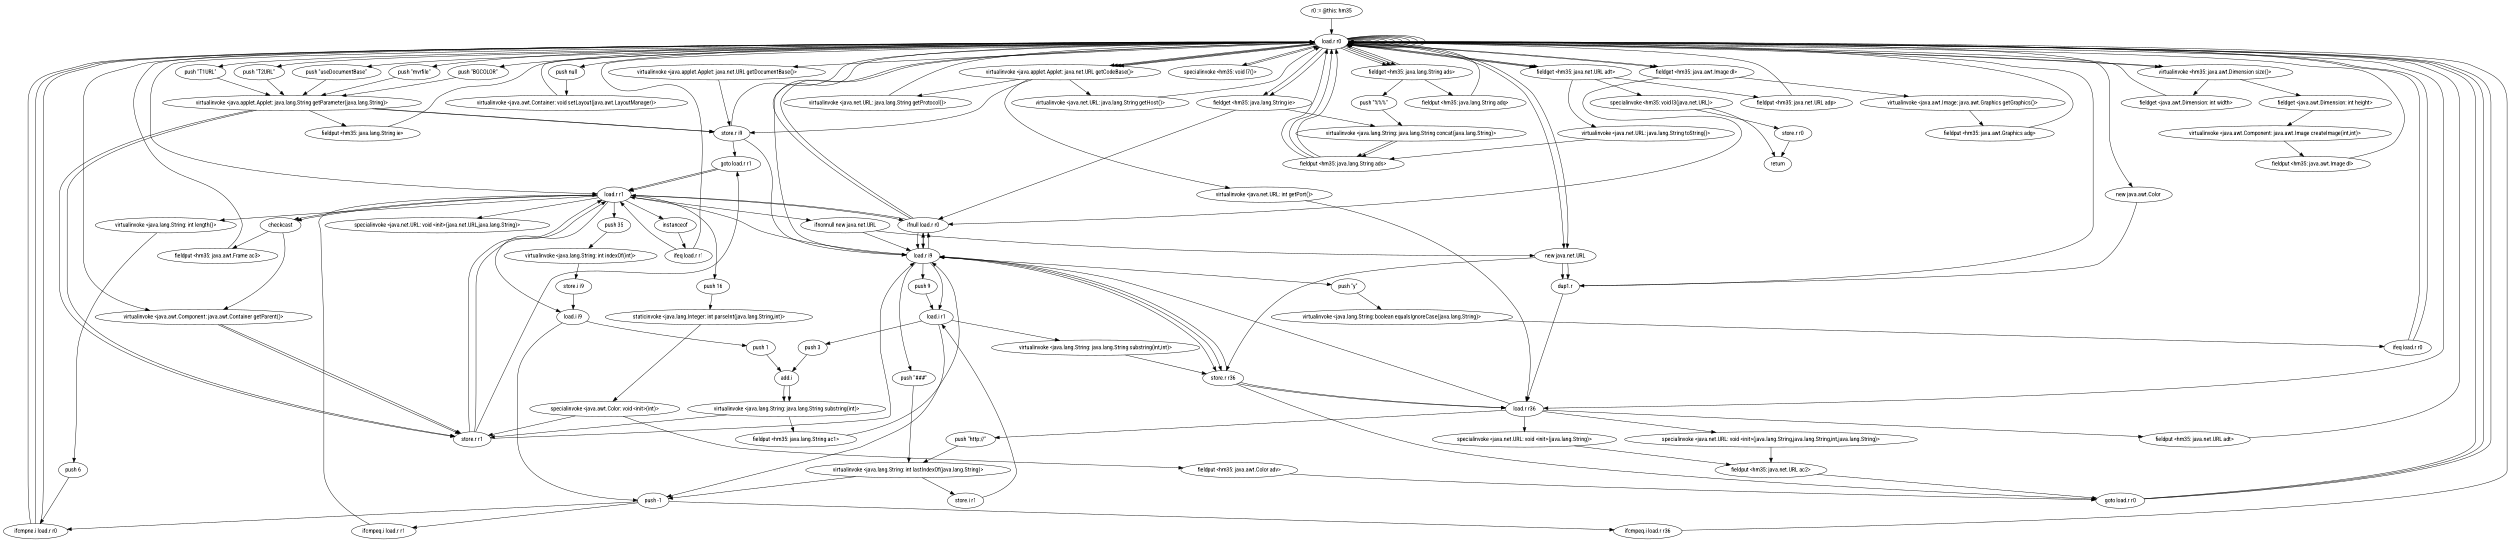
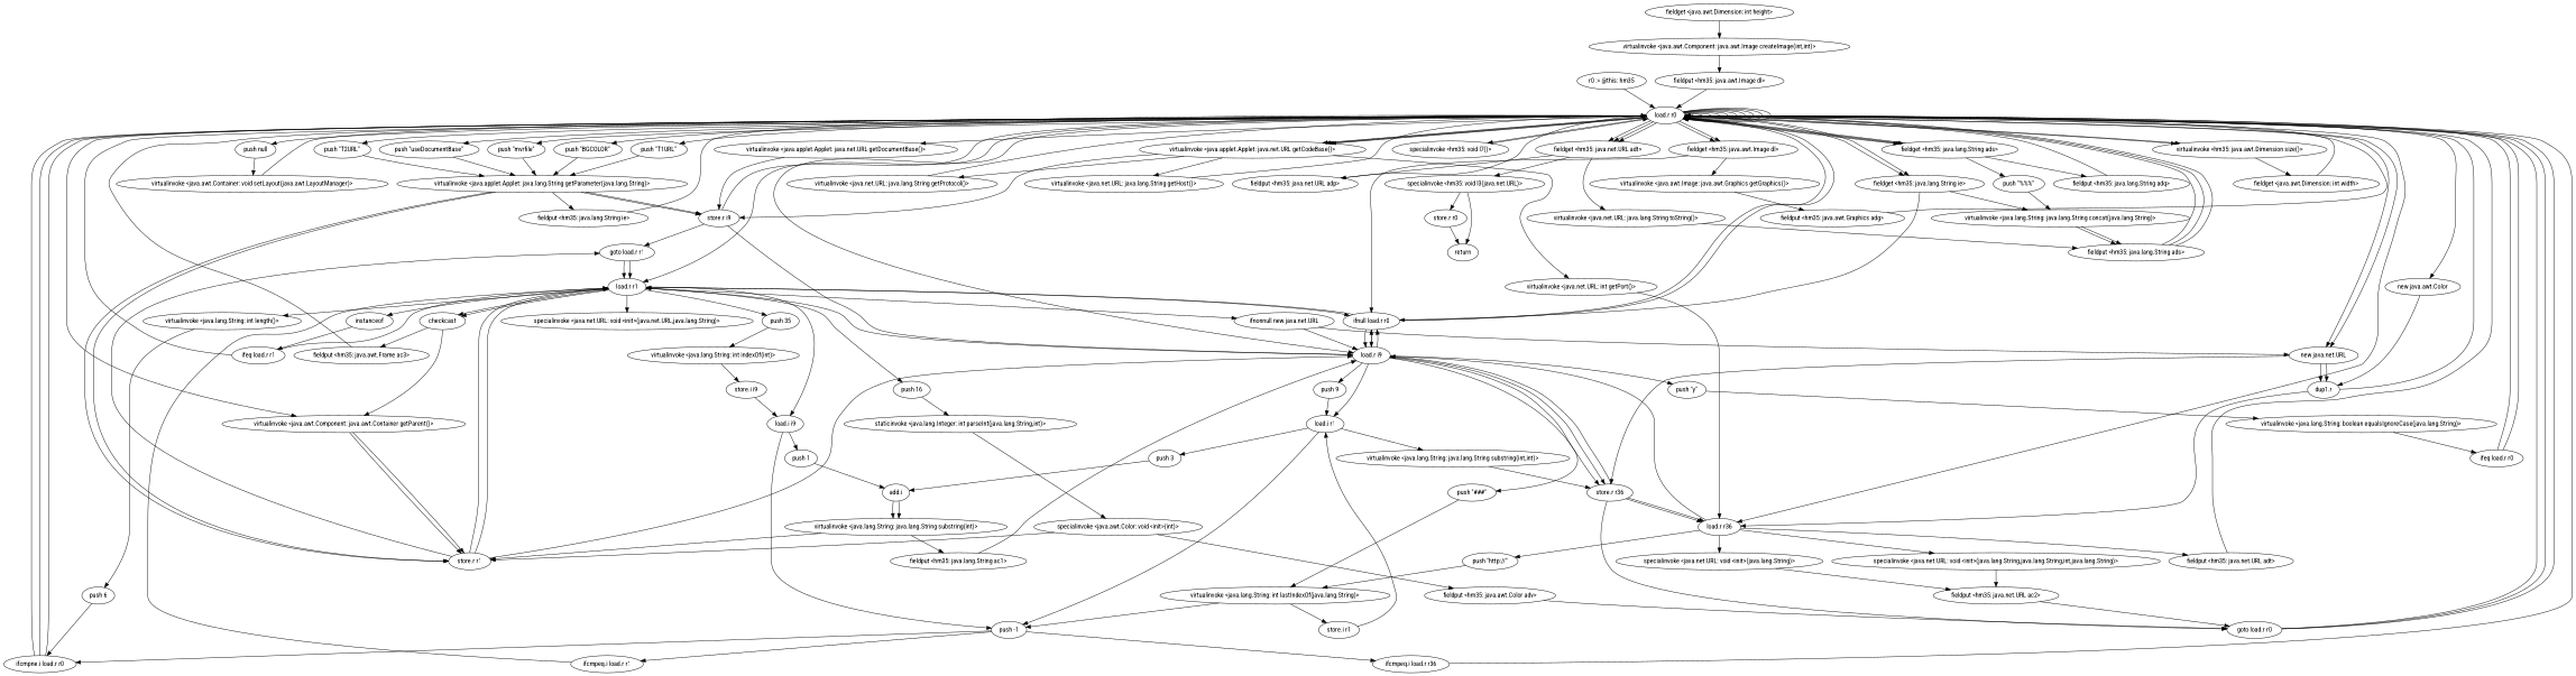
  digraph {
    fontname="Roboto Condensed"
    node [fontname="Roboto Condensed"]
    edge [fontname="Roboto Condensed"]
    "r0 := @this: hm35"
    "load.r r0"
    "push null"
    "push \"BGCOLOR\""
    "load.r r1"
    "new java.awt.Color"
    "push \"T1URL\""
    "load.r i9"
    "load.r r36"
    "new java.net.URL"
    "virtualinvoke <java.applet.Applet: java.net.URL getCodeBase()>"
    "push \"T2URL\""
    "push \"useDocumentBase\""
    "push \"mvrfile\""
    "virtualinvoke <java.applet.Applet: java.net.URL getDocumentBase()>"
    "fieldget <hm35: java.net.URL adt>"
    "fieldget <hm35: java.lang.String ie>"
    "fieldget <hm35: java.lang.String ads>"
    "virtualinvoke <java.awt.Component: java.awt.Container getParent()>"
    "virtualinvoke <hm35: java.awt.Dimension size()>"
    "fieldget <hm35: java.awt.Image dl>"
    "specialinvoke <hm35: void l7()>"
    "virtualinvoke <java.awt.Container: void setLayout(java.awt.LayoutManager)>"
    "virtualinvoke <java.applet.Applet: java.lang.String getParameter(java.lang.String)>"
    "ifnull load.r r0"
    "push 35"
    "load.i i9"
    "virtualinvoke <java.lang.String: int length()>"
    "push 16"
    "ifnonnull new java.net.URL"
    instanceof
    checkcast
    "specialinvoke <java.net.URL: void <init>(java.net.URL,java.lang.String)>"
    "dup1.r"
    "store.r r36"
    "push \"###\""
    "load.i r1"
    n38 [label="push 9"]
    "push \"y\""
    "push \"http://\""
    "specialinvoke <java.net.URL: void <init>(java.lang.String,java.lang.String,int,java.lang.String)>"
    "fieldput <hm35: java.net.URL adt>"
    "specialinvoke <java.net.URL: void <init>(java.lang.String)>"
    "store.r i9"
    "virtualinvoke <java.net.URL: java.lang.String getProtocol()>"
    "virtualinvoke <java.net.URL: java.lang.String getHost()>"
    "virtualinvoke <java.net.URL: int getPort()>"
    "virtualinvoke <java.net.URL: java.lang.String toString()>"
    "fieldput <hm35: java.net.URL adp>"
    "specialinvoke <hm35: void l3(java.net.URL)>"
    "virtualinvoke <java.lang.String: java.lang.String concat(java.lang.String)>"
    "push \"%%%\""
    "fieldput <hm35: java.lang.String adq>"
    "store.r r1"
    "fieldget <java.awt.Dimension: int width>"
    "fieldget <java.awt.Dimension: int height>"
    "virtualinvoke <java.awt.Image: java.awt.Graphics getGraphics()>"
    "fieldput <hm35: java.lang.String ie>"
    "goto load.r r1"
    "virtualinvoke <java.lang.String: int indexOf(int)>"
    "push -1"
    "push 1"
    "push 6"
    "staticinvoke <java.lang.Integer: int parseInt(java.lang.String,int)>"
    "ifeq load.r r1"
    "fieldput <hm35: java.awt.Frame ac3>"
    "store.i i9"
    "ifcmpeq.i load.r r1"
    "ifcmpne.i load.r r0"
    "ifcmpeq.i load.r r36"
    "add.i"
    "virtualinvoke <java.lang.String: java.lang.String substring(int)>"
    "fieldput <hm35: java.lang.String ac1>"
    "specialinvoke <java.awt.Color: void <init>(int)>"
    "fieldput <hm35: java.awt.Color adv>"
    "goto load.r r0"
    "virtualinvoke <java.lang.String: int lastIndexOf(java.lang.String)>"
    "push 3"
    "virtualinvoke <java.lang.String: java.lang.String substring(int,int)>"
    "virtualinvoke <java.lang.String: boolean equalsIgnoreCase(java.lang.String)>"
    "store.i r1"
    "fieldput <hm35: java.net.URL ac2>"
    "ifeq load.r r0"
    "fieldput <hm35: java.lang.String ads>"
    return
    "store.r r0"
    "virtualinvoke <java.awt.Component: java.awt.Image createImage(int,int)>"
    "fieldput <hm35: java.awt.Image dl>"
    "fieldput <hm35: java.awt.Graphics adg>"
    "r0 := @this: hm35" -> "load.r r0"
    "load.r r0" -> "load.r r0"
    "load.r r0" -> "load.r r0"
    "load.r r0" -> "load.r r0"
    "load.r r0" -> "load.r r0"
    "load.r r0" -> "load.r r0"
    "load.r r0" -> "load.r r0"
    "load.r r0" -> "load.r r0"
    "load.r r0" -> "load.r r0"
    "load.r r0" -> "load.r r0"
    "load.r r0" -> "load.r r0"
    "load.r r0" -> "push null"
    "load.r r0" -> "push \"BGCOLOR\""
    "load.r r0" -> "load.r r1"
    "load.r r0" -> "new java.awt.Color"
    "load.r r0" -> "push \"T1URL\""
    "load.r r0" -> "load.r i9"
    "load.r r0" -> "load.r r36"
    "load.r r0" -> "new java.net.URL"
    "load.r r0" -> "new java.net.URL"
    "load.r r0" -> "virtualinvoke <java.applet.Applet: java.net.URL getCodeBase()>"
    "load.r r0" -> "virtualinvoke <java.applet.Applet: java.net.URL getCodeBase()>"
    "load.r r0" -> "virtualinvoke <java.applet.Applet: java.net.URL getCodeBase()>"
    "load.r r0" -> "virtualinvoke <java.applet.Applet: java.net.URL getCodeBase()>"
    "load.r r0" -> "push \"T2URL\""
    "load.r r0" -> "push \"useDocumentBase\""
    "load.r r0" -> "push \"mvrfile\""
    "load.r r0" -> "virtualinvoke <java.applet.Applet: java.net.URL getDocumentBase()>"
    "load.r r0" -> "fieldget <hm35: java.net.URL adt>"
    "load.r r0" -> "fieldget <hm35: java.net.URL adt>"
    "load.r r0" -> "fieldget <hm35: java.net.URL adt>"
    "load.r r0" -> "fieldget <hm35: java.lang.String ie>"
    "load.r r0" -> "fieldget <hm35: java.lang.String ie>"
    "load.r r0" -> "fieldget <hm35: java.lang.String ads>"
    "load.r r0" -> "fieldget <hm35: java.lang.String ads>"
    "load.r r0" -> "fieldget <hm35: java.lang.String ads>"
    "load.r r0" -> "virtualinvoke <java.awt.Component: java.awt.Container getParent()>"
    "load.r r0" -> "virtualinvoke <hm35: java.awt.Dimension size()>"
    "load.r r0" -> "virtualinvoke <hm35: java.awt.Dimension size()>"
    "load.r r0" -> "fieldget <hm35: java.awt.Image dl>"
    "load.r r0" -> "fieldget <hm35: java.awt.Image dl>"
    "load.r r0" -> "specialinvoke <hm35: void l7()>"
    "push null" -> "virtualinvoke <java.awt.Container: void setLayout(java.awt.LayoutManager)>"
    "push \"BGCOLOR\"" -> "virtualinvoke <java.applet.Applet: java.lang.String getParameter(java.lang.String)>"
    "load.r r1" -> "ifnull load.r r0"
    "load.r r1" -> "push 35"
    "load.r r1" -> "load.i i9"
    "load.r r1" -> "virtualinvoke <java.lang.String: int length()>"
    "load.r r1" -> "push 16"
    "load.r r1" -> "ifnonnull new java.net.URL"
    "load.r r1" -> instanceof
    "load.r r1" -> checkcast
    "load.r r1" -> checkcast
    "load.r r1" -> "specialinvoke <java.net.URL: void <init>(java.net.URL,java.lang.String)>"
    "new java.awt.Color" -> "dup1.r"
    "push \"T1URL\"" -> "virtualinvoke <java.applet.Applet: java.lang.String getParameter(java.lang.String)>"
    "load.r i9" -> "load.r r1"
    "load.r i9" -> "ifnull load.r r0"
    "load.r i9" -> "ifnull load.r r0"
    "load.r i9" -> "store.r r36"
    "load.r i9" -> "store.r r36"
    "load.r i9" -> "push \"###\""
    "load.r i9" -> "load.i r1"
    "load.r i9" -> n38
    "load.r i9" -> "push \"y\""
    "load.r r36" -> "load.r i9"
    "load.r r36" -> "push \"http://\""
    "load.r r36" -> "specialinvoke <java.net.URL: void <init>(java.lang.String,java.lang.String,int,java.lang.String)>"
    "load.r r36" -> "fieldput <hm35: java.net.URL adt>"
    "load.r r36" -> "specialinvoke <java.net.URL: void <init>(java.lang.String)>"
    "new java.net.URL" -> "dup1.r"
    "new java.net.URL" -> "dup1.r"
    "new java.net.URL" -> "store.r r36"
    "virtualinvoke <java.applet.Applet: java.net.URL getCodeBase()>" -> "store.r i9"
    "virtualinvoke <java.applet.Applet: java.net.URL getCodeBase()>" -> "virtualinvoke <java.net.URL: java.lang.String getProtocol()>"
    "virtualinvoke <java.applet.Applet: java.net.URL getCodeBase()>" -> "virtualinvoke <java.net.URL: java.lang.String getHost()>"
    "virtualinvoke <java.applet.Applet: java.net.URL getCodeBase()>" -> "virtualinvoke <java.net.URL: int getPort()>"
    "push \"T2URL\"" -> "virtualinvoke <java.applet.Applet: java.lang.String getParameter(java.lang.String)>"
    "push \"useDocumentBase\"" -> "virtualinvoke <java.applet.Applet: java.lang.String getParameter(java.lang.String)>"
    "push \"mvrfile\"" -> "virtualinvoke <java.applet.Applet: java.lang.String getParameter(java.lang.String)>"
    "virtualinvoke <java.applet.Applet: java.net.URL getDocumentBase()>" -> "store.r i9"
    "fieldget <hm35: java.net.URL adt>" -> "virtualinvoke <java.net.URL: java.lang.String toString()>"
    "fieldget <hm35: java.net.URL adt>" -> "fieldput <hm35: java.net.URL adp>"
    "fieldget <hm35: java.net.URL adt>" -> "specialinvoke <hm35: void l3(java.net.URL)>"
    "fieldget <hm35: java.lang.String ie>" -> "ifnull load.r r0"
    "fieldget <hm35: java.lang.String ie>" -> "virtualinvoke <java.lang.String: java.lang.String concat(java.lang.String)>"
    "fieldget <hm35: java.lang.String ads>" -> "load.r r0"
    "fieldget <hm35: java.lang.String ads>" -> "push \"%%%\""
    "fieldget <hm35: java.lang.String ads>" -> "fieldput <hm35: java.lang.String adq>"
    "virtualinvoke <java.awt.Component: java.awt.Container getParent()>" -> "store.r r1"
    "virtualinvoke <java.awt.Component: java.awt.Container getParent()>" -> "store.r r1"
    "virtualinvoke <hm35: java.awt.Dimension size()>" -> "fieldget <java.awt.Dimension: int width>"
-   "virtualinvoke <hm35: java.awt.Dimension size()>" -> "fieldget <java.awt.Dimension: int height>"
    "fieldget <hm35: java.awt.Image dl>" -> "ifnull load.r r0"
    "fieldget <hm35: java.awt.Image dl>" -> "virtualinvoke <java.awt.Image: java.awt.Graphics getGraphics()>"
    "specialinvoke <hm35: void l7()>" -> "load.r r0"
    "virtualinvoke <java.awt.Container: void setLayout(java.awt.LayoutManager)>" -> "load.r r0"
    "virtualinvoke <java.applet.Applet: java.lang.String getParameter(java.lang.String)>" -> "store.r i9"
    "virtualinvoke <java.applet.Applet: java.lang.String getParameter(java.lang.String)>" -> "store.r i9"
    "virtualinvoke <java.applet.Applet: java.lang.String getParameter(java.lang.String)>" -> "store.r r1"
    "virtualinvoke <java.applet.Applet: java.lang.String getParameter(java.lang.String)>" -> "store.r r1"
    "virtualinvoke <java.applet.Applet: java.lang.String getParameter(java.lang.String)>" -> "fieldput <hm35: java.lang.String ie>"
    "ifnull load.r r0" -> "load.r r0"
    "ifnull load.r r0" -> "load.r r0"
    "ifnull load.r r0" -> "load.r r1"
    "ifnull load.r r0" -> "load.r i9"
    "ifnull load.r r0" -> "load.r i9"
    "push 35" -> "virtualinvoke <java.lang.String: int indexOf(int)>"
    "load.i i9" -> "push -1"
    "load.i i9" -> "push 1"
    "virtualinvoke <java.lang.String: int length()>" -> "push 6"
    "push 16" -> "staticinvoke <java.lang.Integer: int parseInt(java.lang.String,int)>"
    "ifnonnull new java.net.URL" -> "load.r i9"
    "ifnonnull new java.net.URL" -> "new java.net.URL"
    instanceof -> "ifeq load.r r1"
    checkcast -> "virtualinvoke <java.awt.Component: java.awt.Container getParent()>"
    checkcast -> "fieldput <hm35: java.awt.Frame ac3>"
    "dup1.r" -> "load.r r0"
    "dup1.r" -> "load.r r36"
    "store.r r36" -> "load.r i9"
    "store.r r36" -> "load.r r36"
    "store.r r36" -> "load.r r36"
    "store.r r36" -> "goto load.r r0"
    "push \"###\"" -> "virtualinvoke <java.lang.String: int lastIndexOf(java.lang.String)>"
    "load.i r1" -> "push -1"
    "load.i r1" -> "push 3"
    "load.i r1" -> "virtualinvoke <java.lang.String: java.lang.String substring(int,int)>"
    n38 -> "load.i r1"
    "push \"y\"" -> "virtualinvoke <java.lang.String: boolean equalsIgnoreCase(java.lang.String)>"
    "push \"http://\"" -> "virtualinvoke <java.lang.String: int lastIndexOf(java.lang.String)>"
    "specialinvoke <java.net.URL: void <init>(java.lang.String,java.lang.String,int,java.lang.String)>" -> "fieldput <hm35: java.net.URL ac2>"
    "fieldput <hm35: java.net.URL adt>" -> "load.r r0"
    "specialinvoke <java.net.URL: void <init>(java.lang.String)>" -> "fieldput <hm35: java.net.URL ac2>"
    "store.r i9" -> "load.r r0"
    "store.r i9" -> "load.r i9"
    "store.r i9" -> "goto load.r r1"
    "virtualinvoke <java.net.URL: java.lang.String getProtocol()>" -> "load.r r0"
    "virtualinvoke <java.net.URL: java.lang.String getHost()>" -> "load.r r0"
    "virtualinvoke <java.net.URL: int getPort()>" -> "load.r r36"
    "virtualinvoke <java.net.URL: java.lang.String toString()>" -> "fieldput <hm35: java.lang.String ads>"
    "fieldput <hm35: java.net.URL adp>" -> "load.r r0"
    "specialinvoke <hm35: void l3(java.net.URL)>" -> return
    "specialinvoke <hm35: void l3(java.net.URL)>" -> "store.r r0"
    "virtualinvoke <java.lang.String: java.lang.String concat(java.lang.String)>" -> "fieldput <hm35: java.lang.String ads>"
    "virtualinvoke <java.lang.String: java.lang.String concat(java.lang.String)>" -> "fieldput <hm35: java.lang.String ads>"
    "push \"%%%\"" -> "virtualinvoke <java.lang.String: java.lang.String concat(java.lang.String)>"
    "fieldput <hm35: java.lang.String adq>" -> "load.r r0"
    "store.r r1" -> "load.r r1"
    "store.r r1" -> "load.r r1"
    "store.r r1" -> "load.r i9"
    "store.r r1" -> "goto load.r r1"
    "fieldget <java.awt.Dimension: int width>" -> "load.r r0"
    "fieldget <java.awt.Dimension: int height>" -> "virtualinvoke <java.awt.Component: java.awt.Image createImage(int,int)>"
    "virtualinvoke <java.awt.Image: java.awt.Graphics getGraphics()>" -> "fieldput <hm35: java.awt.Graphics adg>"
    "fieldput <hm35: java.lang.String ie>" -> "load.r r0"
    "goto load.r r1" -> "load.r r1"
    "goto load.r r1" -> "load.r r1"
    "virtualinvoke <java.lang.String: int indexOf(int)>" -> "store.i i9"
    "push -1" -> "ifcmpeq.i load.r r1"
    "push -1" -> "ifcmpne.i load.r r0"
    "push -1" -> "ifcmpeq.i load.r r36"
    "push 1" -> "add.i"
    "push 6" -> "ifcmpne.i load.r r0"
    "staticinvoke <java.lang.Integer: int parseInt(java.lang.String,int)>" -> "specialinvoke <java.awt.Color: void <init>(int)>"
    "ifeq load.r r1" -> "load.r r0"
    "ifeq load.r r1" -> "load.r r1"
    "fieldput <hm35: java.awt.Frame ac3>" -> "load.r r0"
    "store.i i9" -> "load.i i9"
    "ifcmpeq.i load.r r1" -> "load.r r1"
    "ifcmpne.i load.r r0" -> "load.r r0"
    "ifcmpne.i load.r r0" -> "load.r r0"
    "ifcmpne.i load.r r0" -> "load.r r0"
    "ifcmpeq.i load.r r36" -> "load.r r0"
    "add.i" -> "virtualinvoke <java.lang.String: java.lang.String substring(int)>"
    "add.i" -> "virtualinvoke <java.lang.String: java.lang.String substring(int)>"
    "virtualinvoke <java.lang.String: java.lang.String substring(int)>" -> "store.r r1"
    "virtualinvoke <java.lang.String: java.lang.String substring(int)>" -> "fieldput <hm35: java.lang.String ac1>"
    "fieldput <hm35: java.lang.String ac1>" -> "load.r i9"
    "specialinvoke <java.awt.Color: void <init>(int)>" -> "store.r r1"
    "specialinvoke <java.awt.Color: void <init>(int)>" -> "fieldput <hm35: java.awt.Color adv>"
    "fieldput <hm35: java.awt.Color adv>" -> "goto load.r r0"
    "goto load.r r0" -> "load.r r0"
    "goto load.r r0" -> "load.r r0"
    "goto load.r r0" -> "load.r r0"
    "virtualinvoke <java.lang.String: int lastIndexOf(java.lang.String)>" -> "push -1"
    "virtualinvoke <java.lang.String: int lastIndexOf(java.lang.String)>" -> "store.i r1"
    "push 3" -> "add.i"
    "virtualinvoke <java.lang.String: java.lang.String substring(int,int)>" -> "store.r r36"
    "virtualinvoke <java.lang.String: boolean equalsIgnoreCase(java.lang.String)>" -> "ifeq load.r r0"
    "store.i r1" -> "load.i r1"
    "fieldput <hm35: java.net.URL ac2>" -> "goto load.r r0"
    "ifeq load.r r0" -> "load.r r0"
    "ifeq load.r r0" -> "load.r r0"
    "fieldput <hm35: java.lang.String ads>" -> "load.r r0"
    "fieldput <hm35: java.lang.String ads>" -> "load.r r0"
    "fieldput <hm35: java.lang.String ads>" -> "load.r r0"
    "store.r r0" -> return
    "virtualinvoke <java.awt.Component: java.awt.Image createImage(int,int)>" -> "fieldput <hm35: java.awt.Image dl>"
    "fieldput <hm35: java.awt.Image dl>" -> "load.r r0"
    "fieldput <hm35: java.awt.Graphics adg>" -> "load.r r0"
  }
